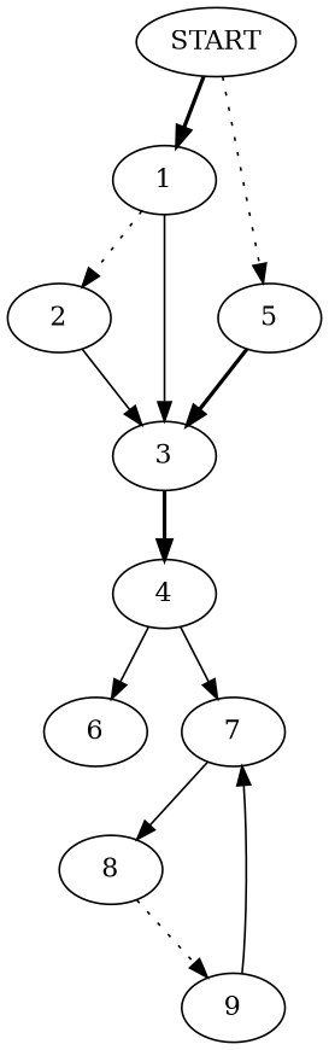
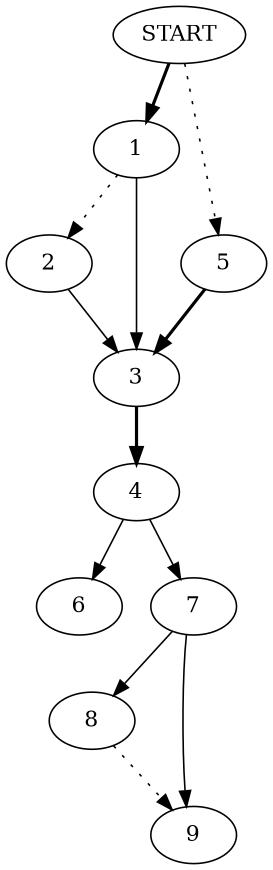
  digraph {
    edge [style=solid]
    n1 [label=START]
    1
    5
    2
    3
    4
    6
    7
    8
    9
    n1 -> 1 [style=bold]
    n1 -> 5 [style=dotted]
    1 -> 2 [style=dotted]
    1 -> 3
    5 -> 3 [style=bold]
    2 -> 3
    3 -> 4 [style=bold]
    4 -> 6
    4 -> 7
    7 -> 8
-   9 -> 7
+   7 -> 9
    8 -> 9 [style=dotted]
  }
